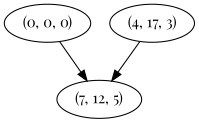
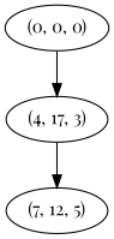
  digraph {
    fontname="Playfair Display"
    node [fontname="Playfair Display"]
    edge [fontname="Playfair Display"]
    "(0, 0, 0)"
    "(4, 17, 3)"
    "(7, 12, 5)"
-   "(0, 0, 0)" -> "(7, 12, 5)"
+   "(0, 0, 0)" -> "(4, 17, 3)"
    "(4, 17, 3)" -> "(7, 12, 5)"
  }
